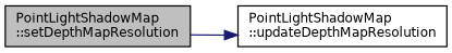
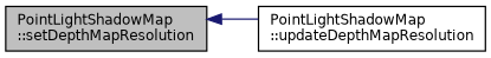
  digraph {
    rankdir=LR
    node [color=black fontname=Helvetica fontsize=10 shape=record style=filled]
    n1 [fillcolor=grey75 fontcolor=black height=0.2 label="PointLightShadowMap\l::setDepthMapResolution" width=0.4]
    n2 [fillcolor=white height=0.2 label="PointLightShadowMap\l::updateDepthMapResolution" width=0.4]
-   n1 -> n2 [color=midnightblue fontname=Helvetica fontsize=10 labelfontname=Helvetica labelfontsize=10 style=solid]
+   n2 -> n1 [color=midnightblue fontname=Helvetica fontsize=10 labelfontname=Helvetica labelfontsize=10 style=solid]
  }
